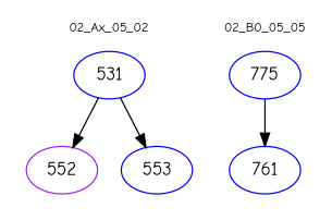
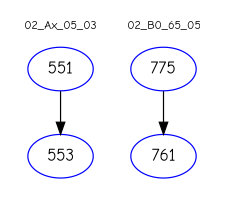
  digraph {
    fontname="Comic Neue"
    node [color=blue fontname="Comic Neue"]
    edge [color=black fontname="Comic Neue"]
-   n1 [label=531]
-   n2 [color=purple label=552]
+   n1 [label=551]
    n3 [label=553]
    n4 [label=775]
    n5 [label=761]
    subgraph cluster_1 {
      color=white
      fontsize=10
-     label="02_Ax_05_02"
+     label="02_Ax_05_03"
      n1
-     n2
      n3
    }
    subgraph cluster_2 {
      color=white
      fontsize=10
-     label="02_B0_05_05"
+     label="02_B0_65_05"
      n4
      n5
    }
-   n1 -> n2
    n1 -> n3
    n4 -> n5
  }
